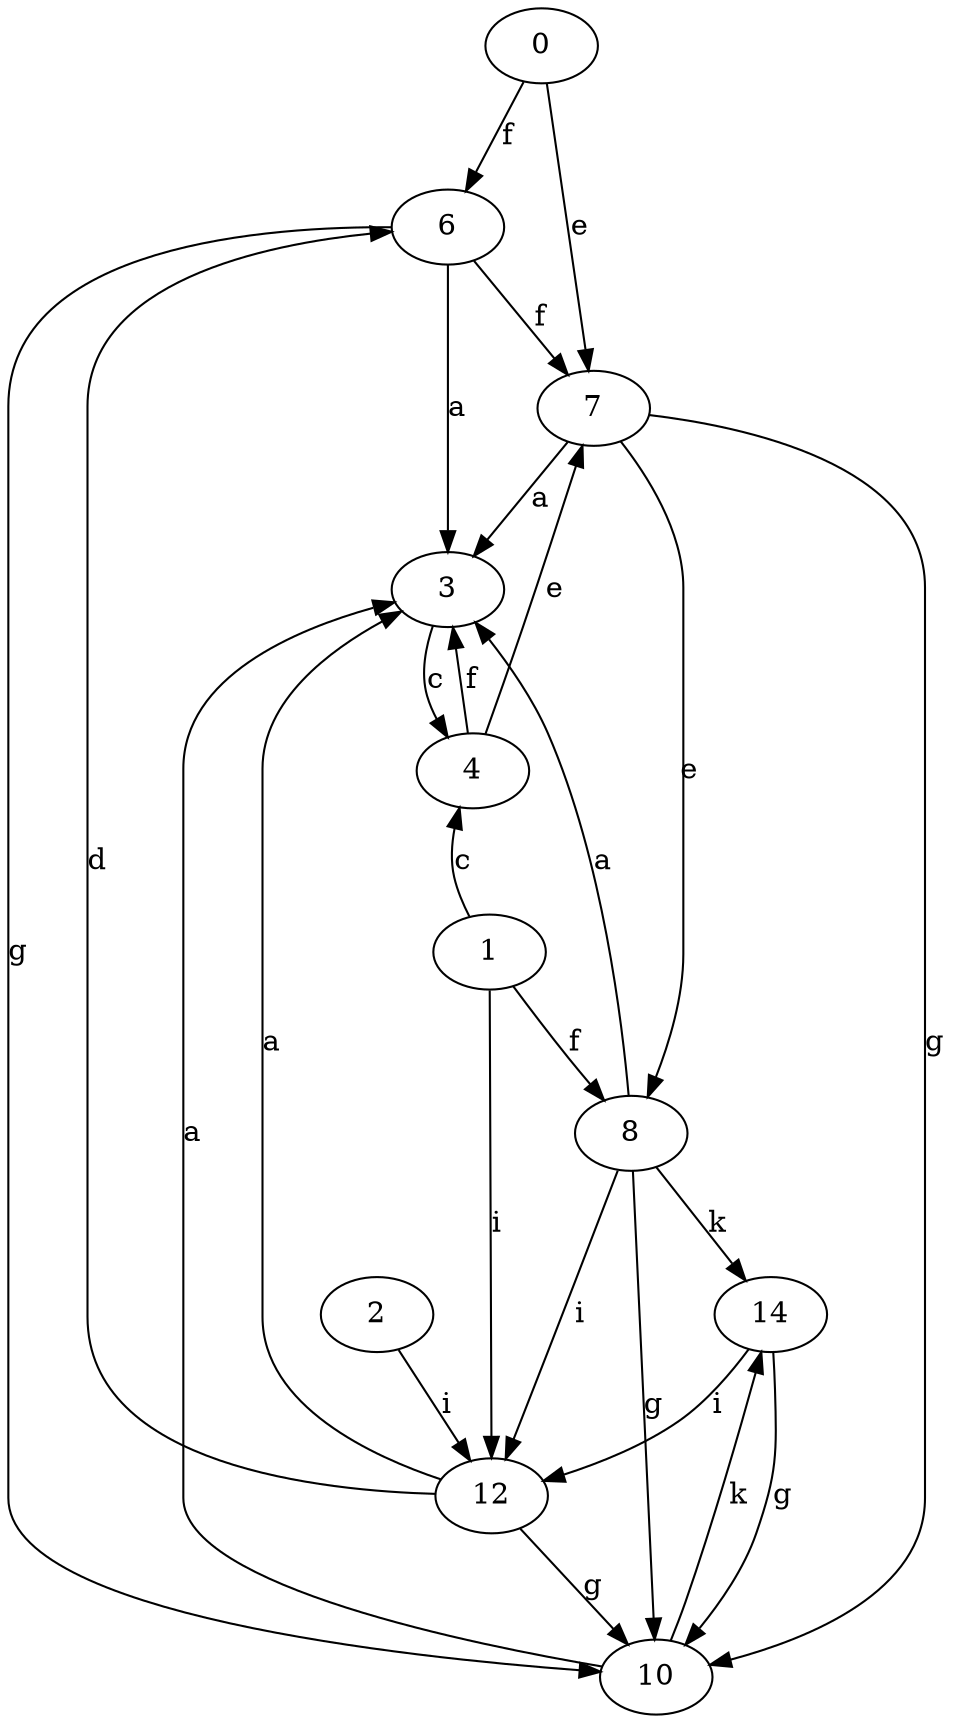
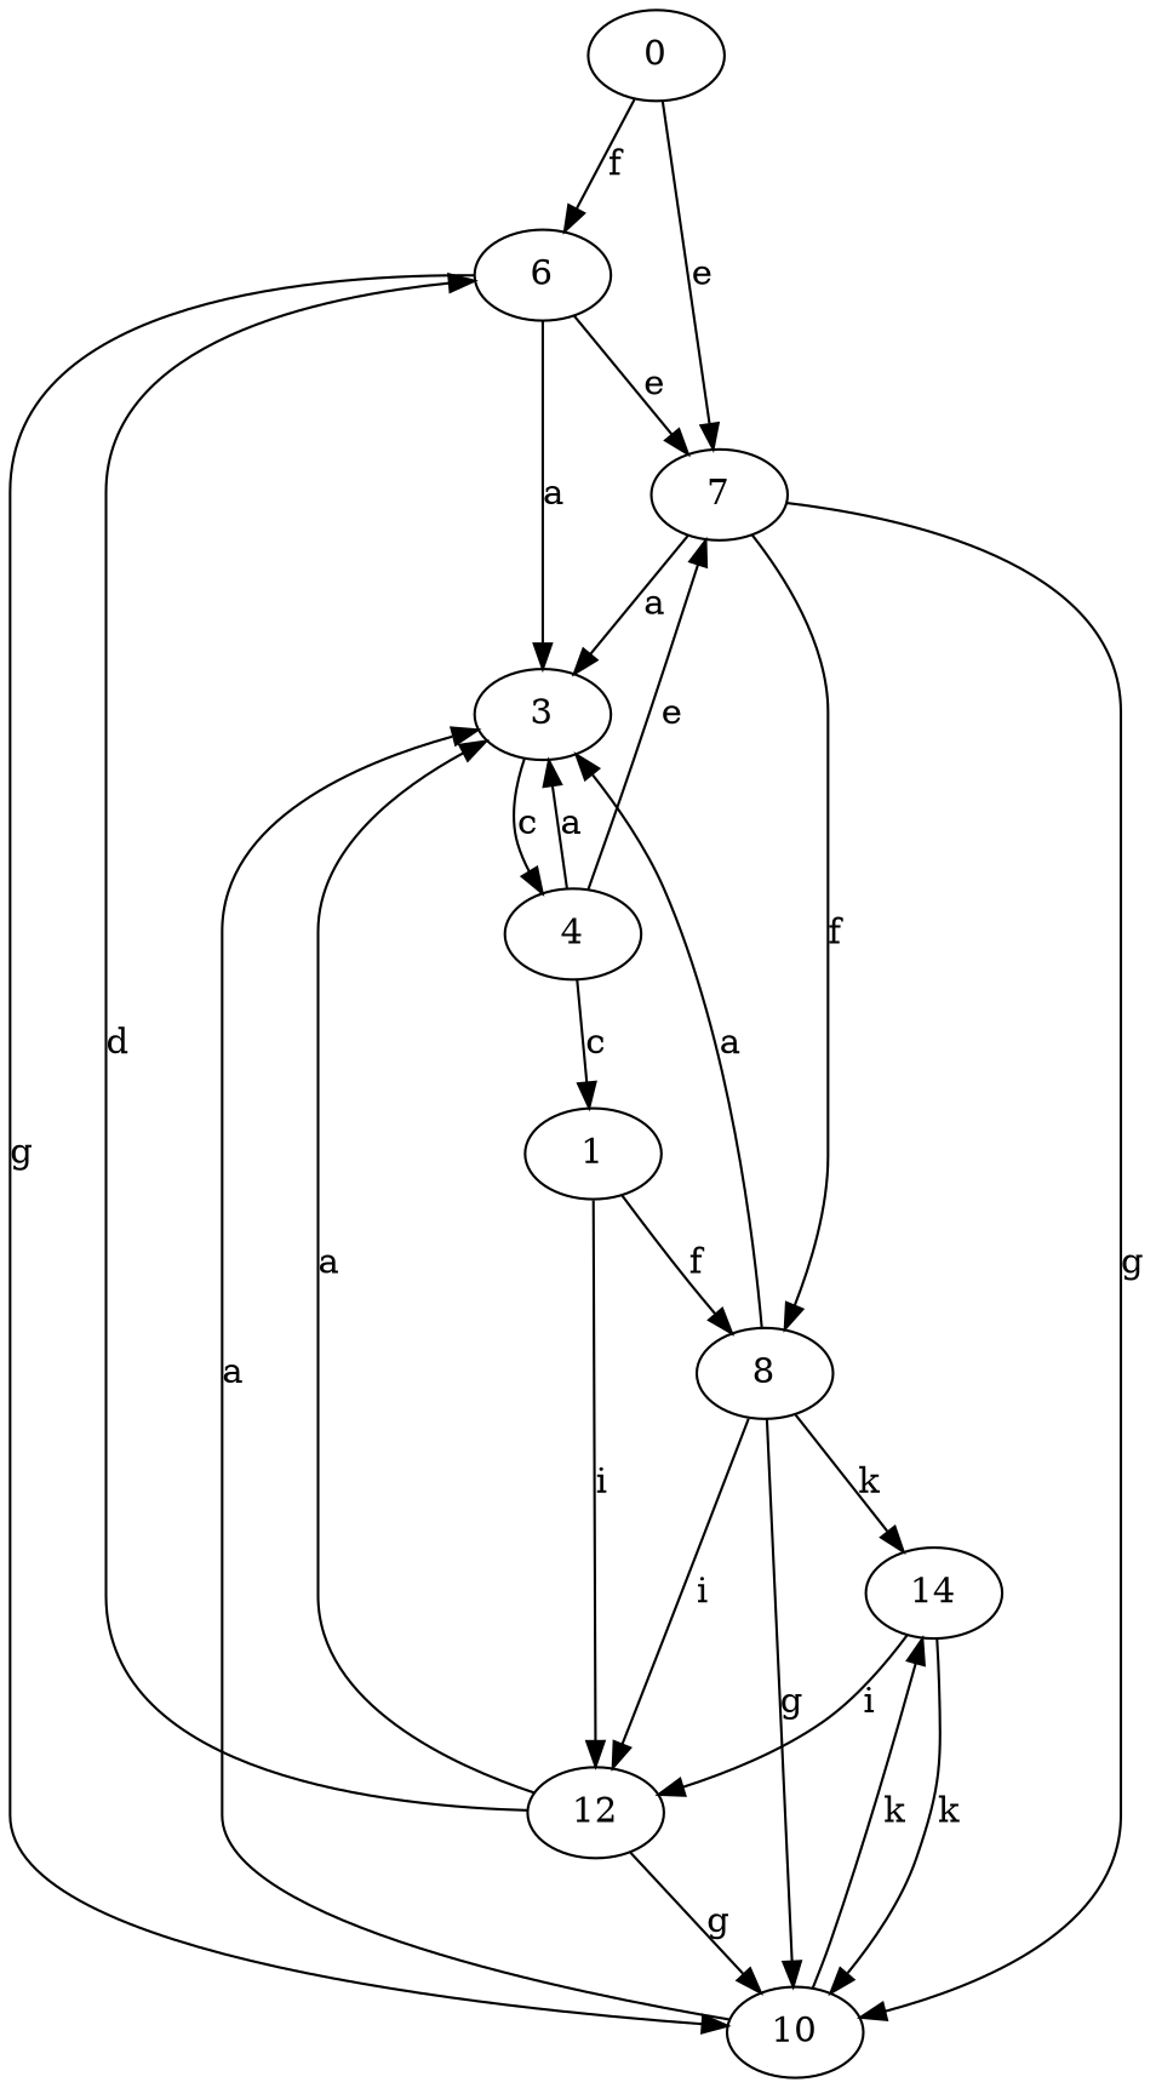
  strict digraph {
    0
    6
    7
    3
    10
    8
-   2
    12
    4
    1
    14
    0 -> 6 [label=f]
    0 -> 7 [label=e]
-   6 -> 7 [label=f]
+   6 -> 7 [label=e]
    6 -> 3 [label=a]
    6 -> 10 [label=g]
    7 -> 3 [label=a]
    7 -> 10 [label=g]
-   7 -> 8 [label=e]
+   7 -> 8 [label=f]
    3 -> 4 [label=c]
    10 -> 3 [label=a]
    10 -> 14 [label=k]
    8 -> 3 [label=a]
    8 -> 10 [label=g]
    8 -> 12 [label=i]
    8 -> 14 [label=k]
-   2 -> 12 [label=i]
    12 -> 6 [label=d]
    12 -> 3 [label=a]
    12 -> 10 [label=g]
    4 -> 7 [label=e]
-   4 -> 3 [label=f]
+   4 -> 3 [label=a]
    1 -> 8 [label=f]
    1 -> 12 [label=i]
-   1 -> 4 [label=c]
-   14 -> 10 [label=g]
+   4 -> 1 [label=c]
+   14 -> 10 [label=k]
    14 -> 12 [label=i]
  }
